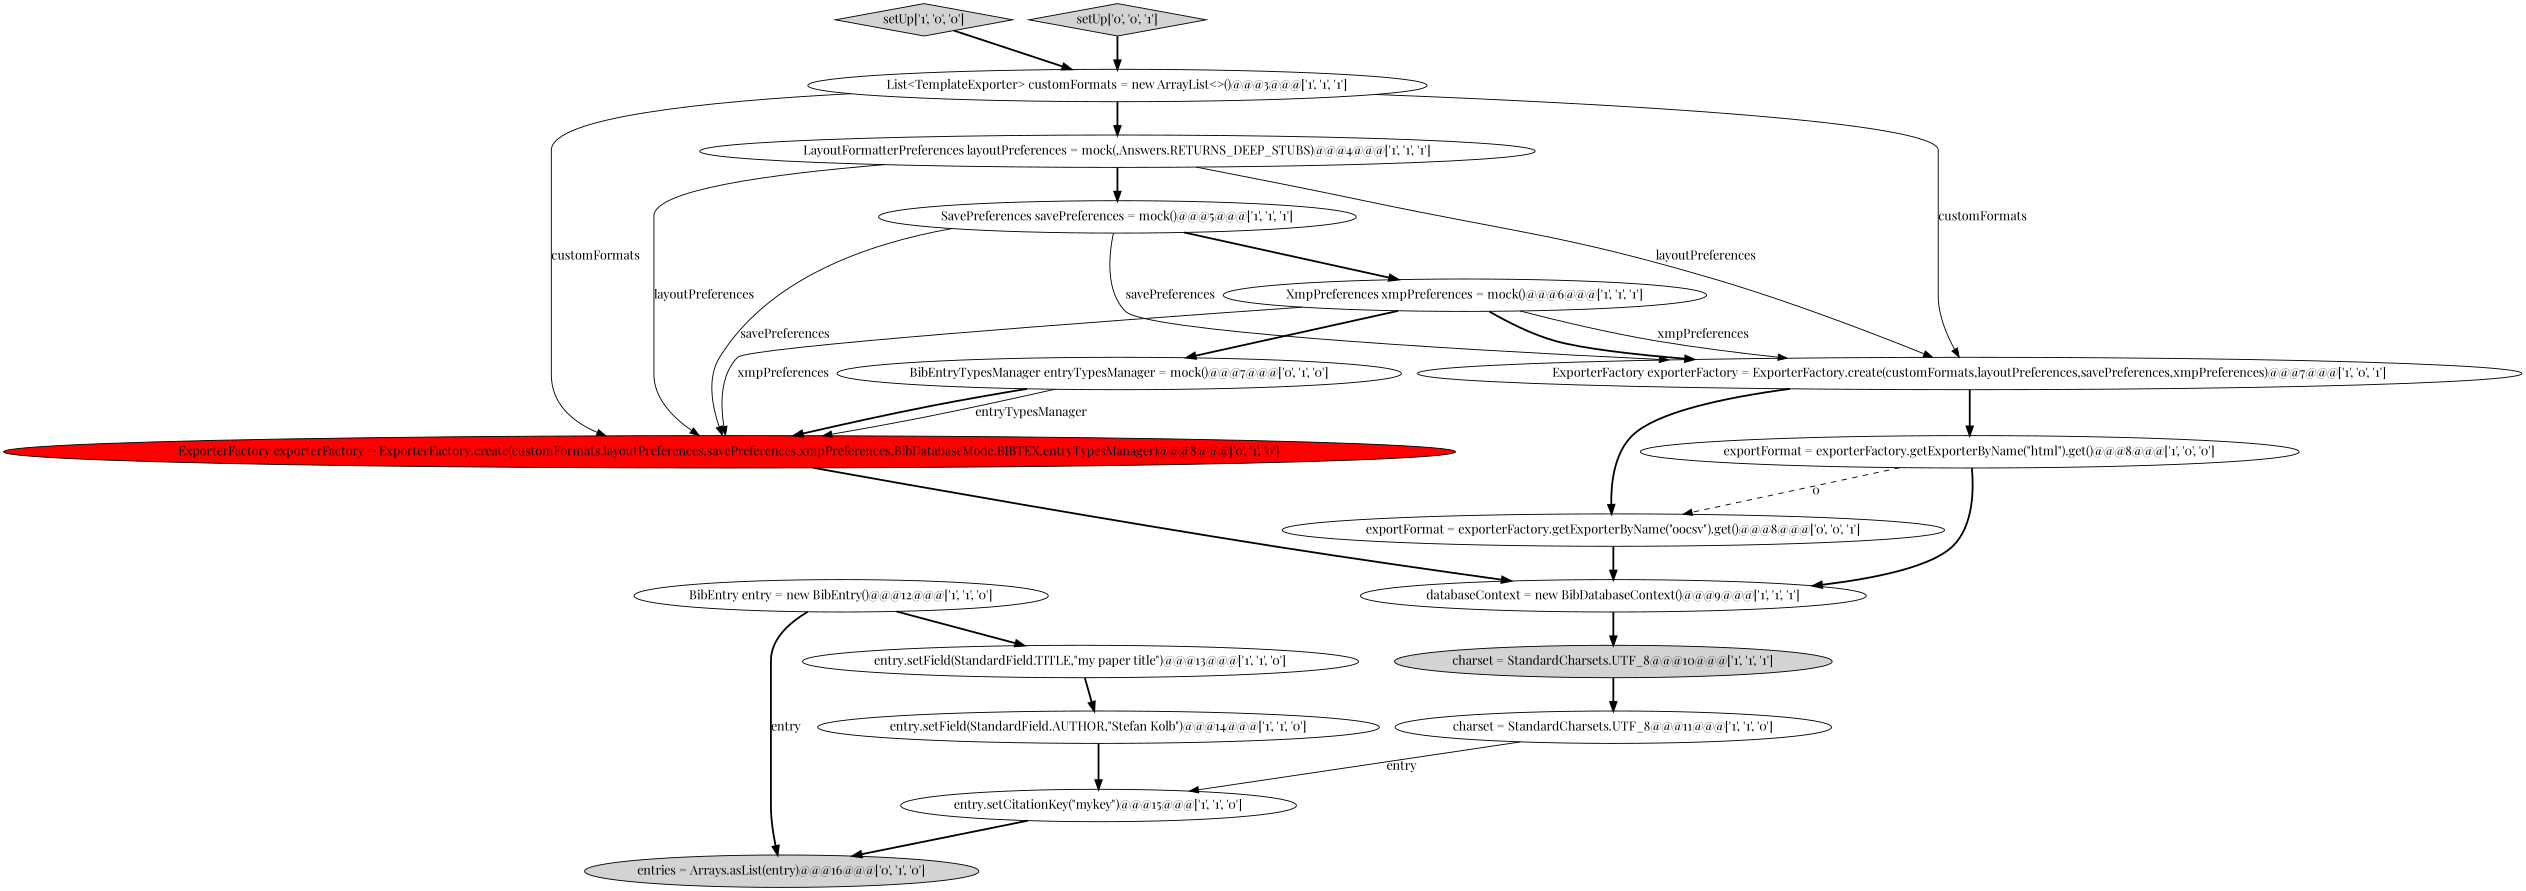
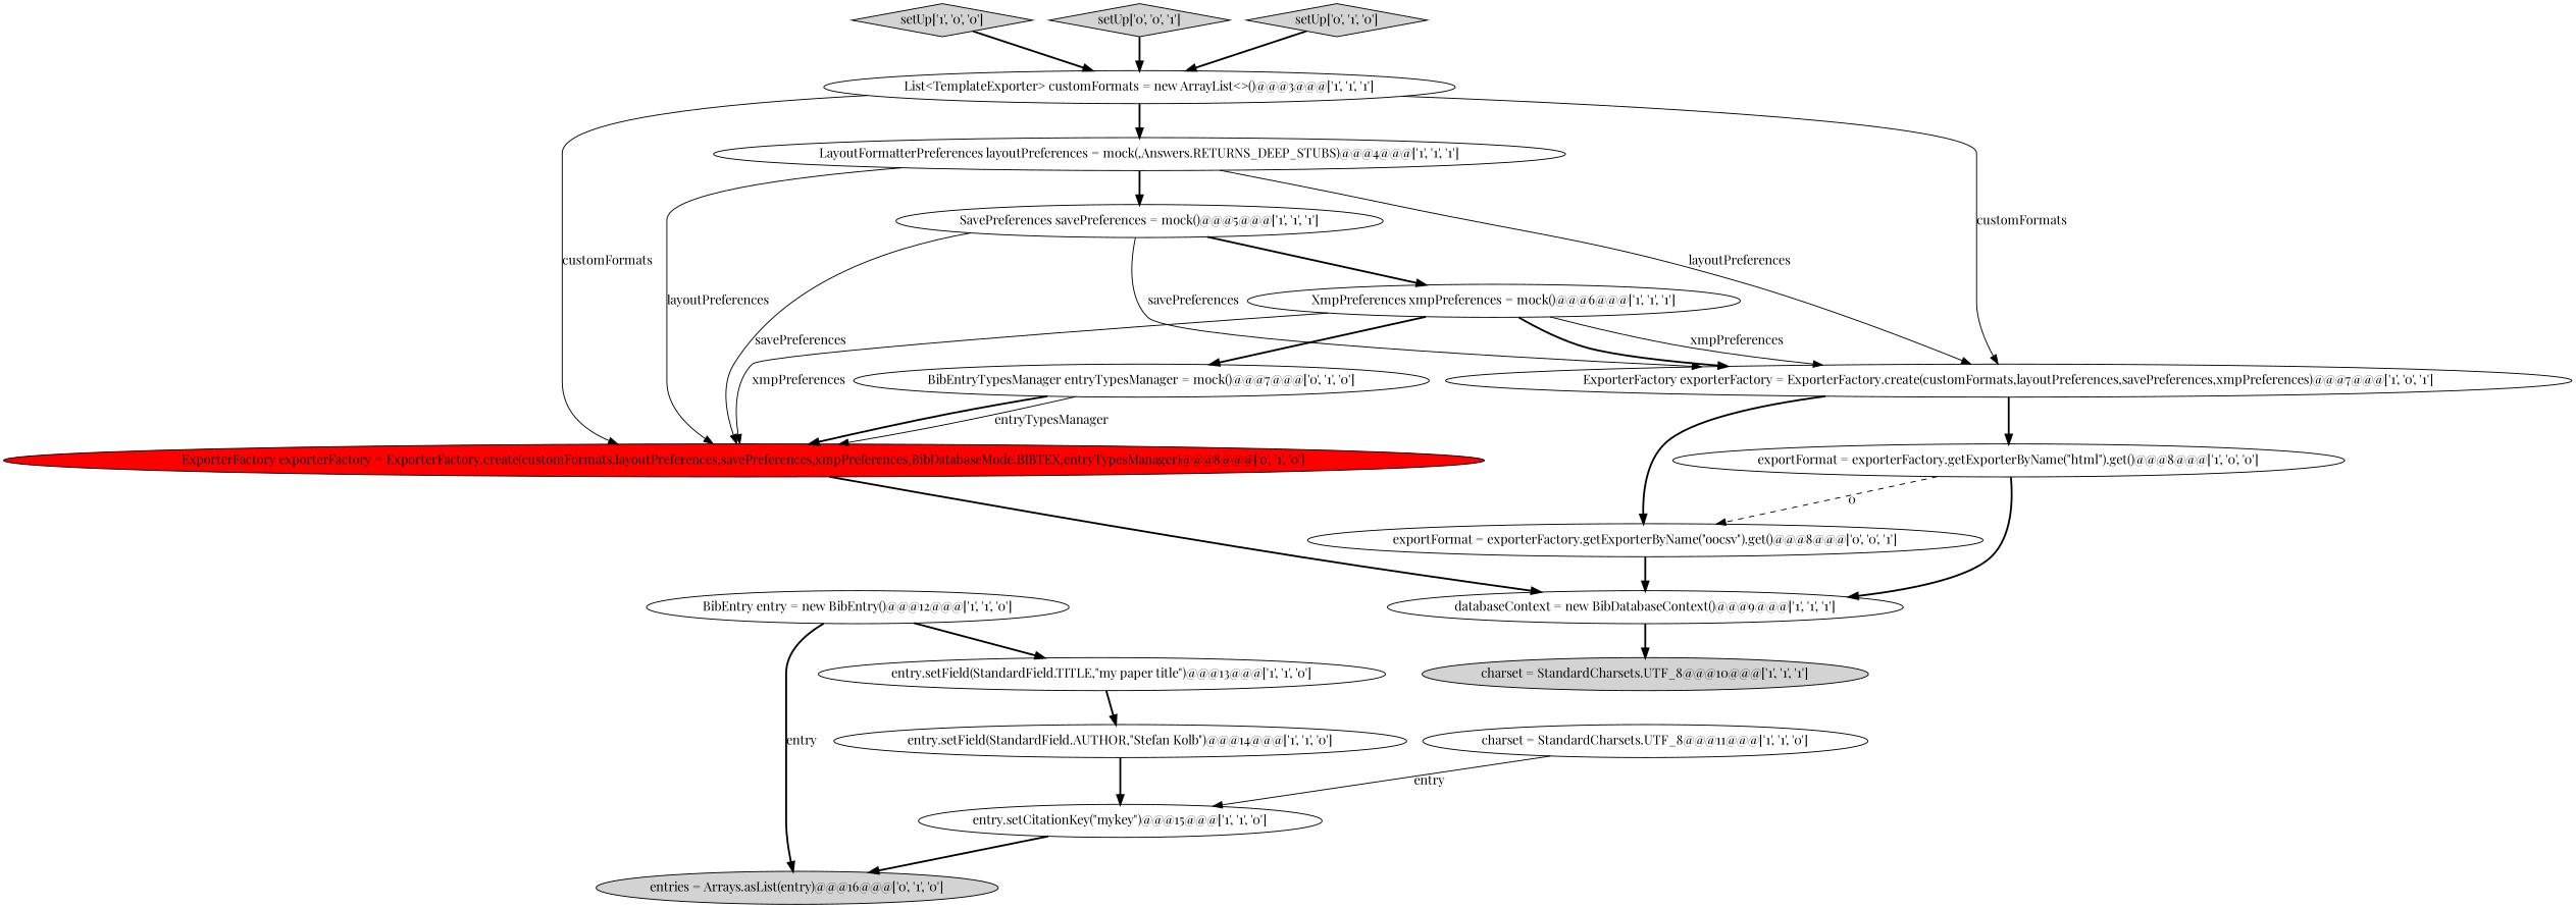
  digraph {
    fontname="Playfair Display"
    node [fillcolor=white fontname="Playfair Display" shape=ellipse style=filled]
    edge [fontname="Playfair Display" style=bold]
    n1 [label="BibEntryTypesManager entryTypesManager = mock()@@@7@@@['0', '1', '0']"]
    n2 [fillcolor=red label="ExporterFactory exporterFactory = ExporterFactory.create(customFormats,layoutPreferences,savePreferences,xmpPreferences,BibDatabaseMode.BIBTEX,entryTypesManager)@@@8@@@['0', '1', '0']"]
    n3 [label="databaseContext = new BibDatabaseContext()@@@9@@@['1', '1', '1']"]
    n4 [fillcolor=lightgray label="charset = StandardCharsets.UTF_8@@@10@@@['1', '1', '1']"]
    n5 [label="ExporterFactory exporterFactory = ExporterFactory.create(customFormats,layoutPreferences,savePreferences,xmpPreferences)@@@7@@@['1', '0', '1']"]
    n6 [label="exportFormat = exporterFactory.getExporterByName(\"html\").get()@@@8@@@['1', '0', '0']"]
    n7 [label="exportFormat = exporterFactory.getExporterByName(\"oocsv\").get()@@@8@@@['0', '0', '1']"]
    n8 [label="BibEntry entry = new BibEntry()@@@12@@@['1', '1', '0']"]
    n9 [fillcolor=lightgray label="entries = Arrays.asList(entry)@@@16@@@['0', '1', '0']"]
    n10 [label="entry.setField(StandardField.TITLE,\"my paper title\")@@@13@@@['1', '1', '0']"]
    n11 [label="entry.setField(StandardField.AUTHOR,\"Stefan Kolb\")@@@14@@@['1', '1', '0']"]
    n12 [fillcolor=lightgray label="setUp['1', '0', '0']" shape=diamond]
    n13 [label="List<TemplateExporter> customFormats = new ArrayList<>()@@@3@@@['1', '1', '1']"]
    n14 [label="LayoutFormatterPreferences layoutPreferences = mock(,Answers.RETURNS_DEEP_STUBS)@@@4@@@['1', '1', '1']"]
    n15 [label="entry.setCitationKey(\"mykey\")@@@15@@@['1', '1', '0']"]
    n16 [label="XmpPreferences xmpPreferences = mock()@@@6@@@['1', '1', '1']"]
    n17 [fillcolor=lightgray label="setUp['0', '0', '1']" shape=diamond]
    n18 [label="SavePreferences savePreferences = mock()@@@5@@@['1', '1', '1']"]
+   n19 [fillcolor=lightgray label="setUp['0', '1', '0']" shape=diamond]
    n20 [label="charset = StandardCharsets.UTF_8@@@11@@@['1', '1', '0']"]
    n1 -> n2
    n1 -> n2 [label=entryTypesManager style=solid]
    n2 -> n3
    n3 -> n4
-   n4 -> n20
    n5 -> n6
    n5 -> n7
    n6 -> n3
    n6 -> n7 [label=0 style=dashed]
    n7 -> n3
    n8 -> n9 [label=entry]
    n8 -> n10
    n10 -> n11
    n11 -> n15
    n12 -> n13
    n13 -> n2 [label=customFormats style=solid]
    n13 -> n5 [label=customFormats style=solid]
    n13 -> n14
    n14 -> n2 [label=layoutPreferences style=solid]
    n14 -> n5 [label=layoutPreferences style=solid]
    n14 -> n18
    n15 -> n9
    n16 -> n1
    n16 -> n2 [label=xmpPreferences style=solid]
    n16 -> n5
    n16 -> n5 [label=xmpPreferences style=solid]
    n17 -> n13
    n18 -> n2 [label=savePreferences style=solid]
    n18 -> n5 [label=savePreferences style=solid]
    n18 -> n16
+   n19 -> n13
    n20 -> n15 [label=entry style=solid]
  }
